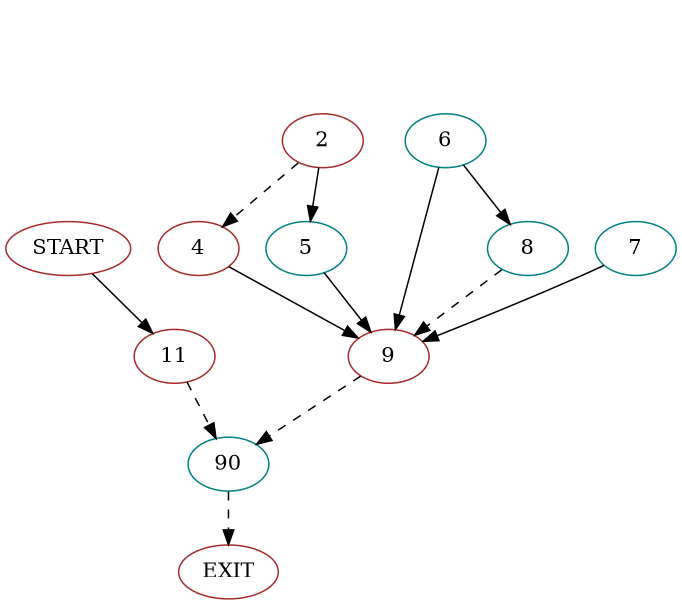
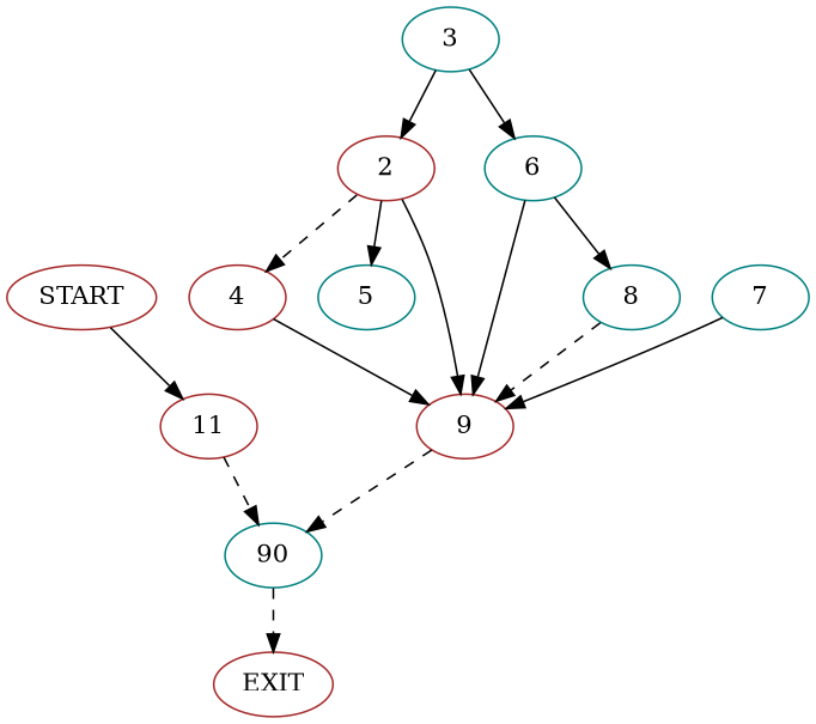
  digraph {
    node [color=brown]
    edge [style=solid]
    n1 [label=START]
    11
    n3 [color=teal label=90]
    n4 [label=EXIT]
    2
    4
    5 [color=teal]
+   3 [color=teal]
    6 [color=teal]
    9
    8 [color=teal]
    7 [color=teal]
    n1 -> 11
    11 -> n3 [style=dashed]
    n3 -> n4 [style=dashed]
    2 -> 4 [style=dashed]
    2 -> 5
    4 -> 9
-   5 -> 9
+   2 -> 9
+   3 -> 2
+   3 -> 6
    6 -> 9
    6 -> 8
    9 -> n3 [style=dashed]
    8 -> 9 [style=dashed]
    7 -> 9
  }
